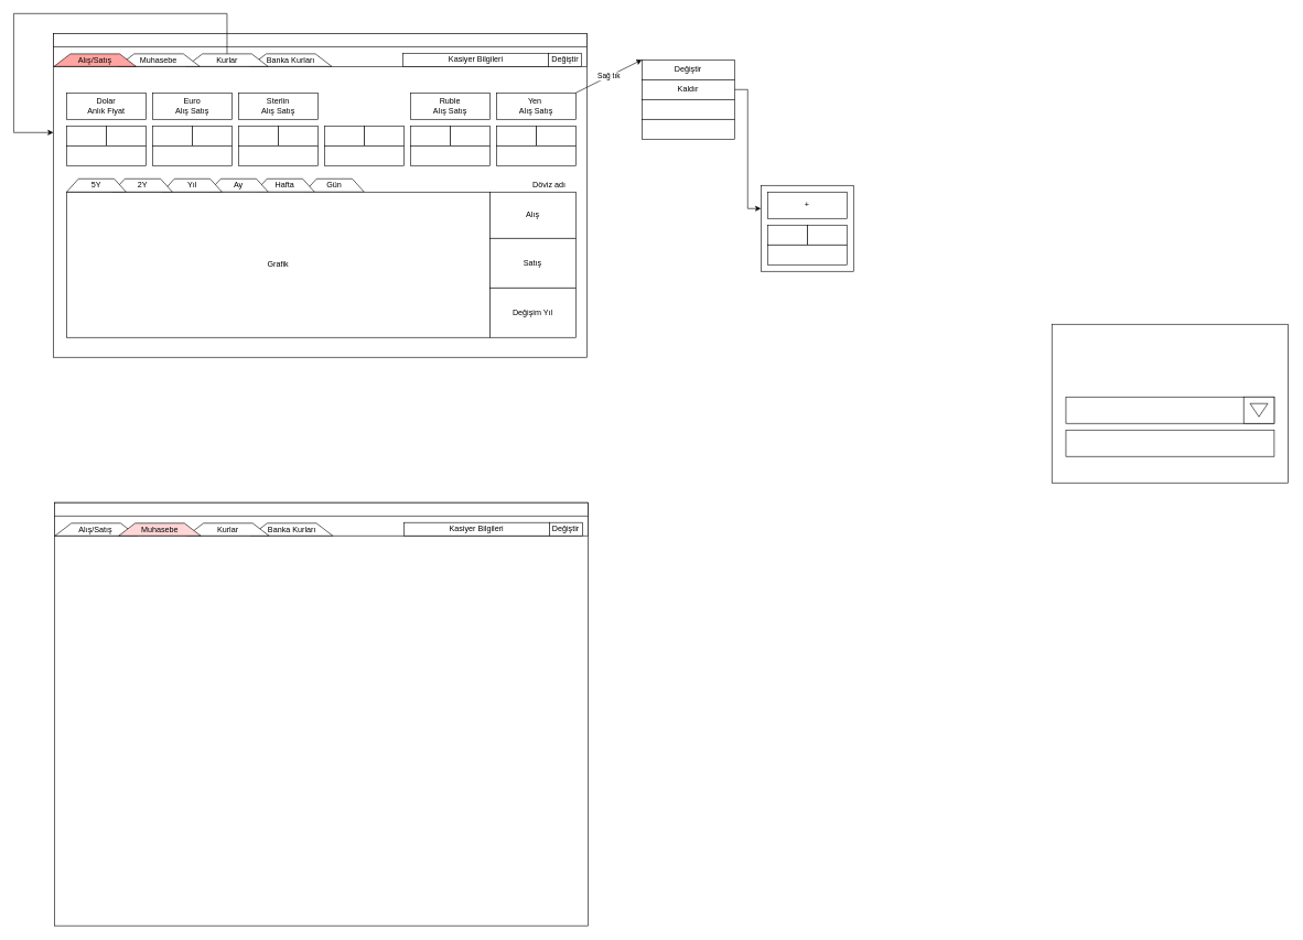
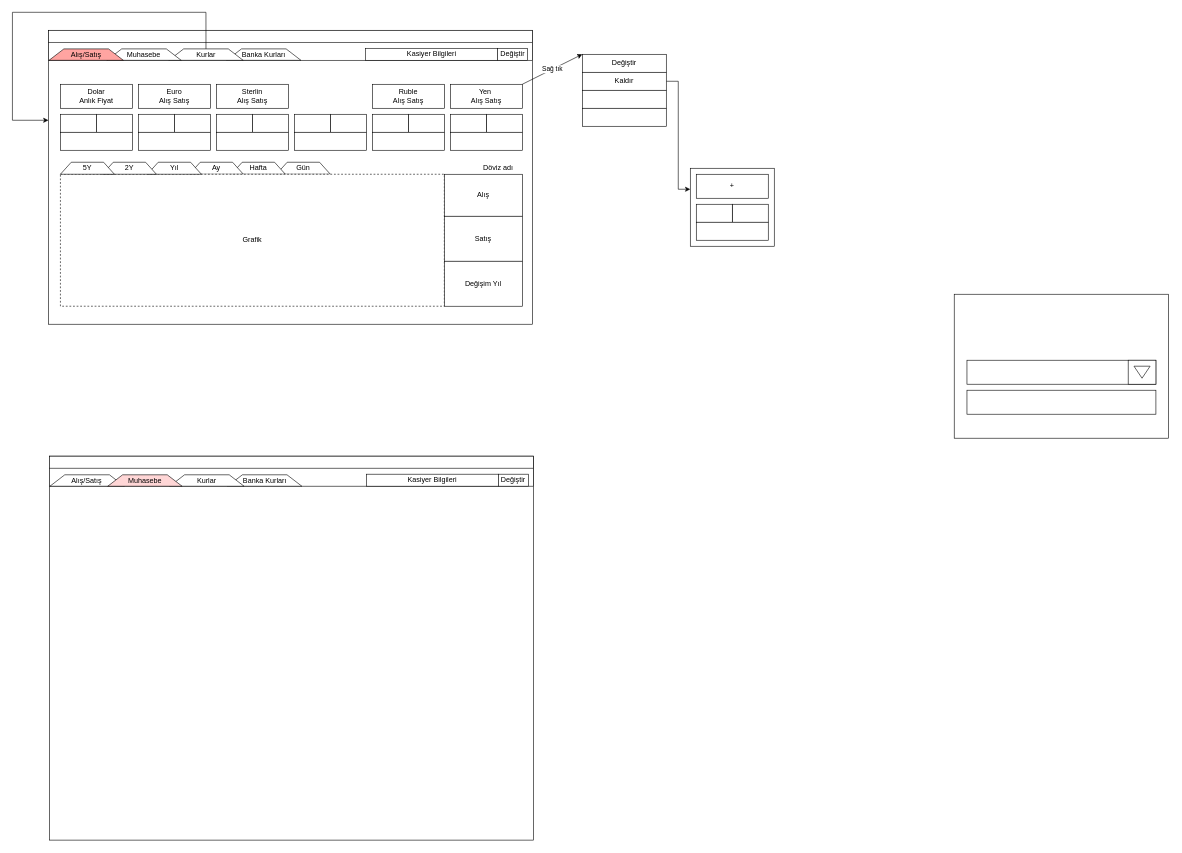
  <mxCell id="0" />
  <mxCell id="1" parent="0" />
  <mxCell id="2" value="" style="rounded=0;whiteSpace=wrap;html=1;" parent="1" vertex="1"><mxGeometry x="80" y="50" width="807" height="490" as="geometry" /></mxCell>
  <mxCell id="3" value="Gün" style="shape=trapezoid;perimeter=trapezoidPerimeter;whiteSpace=wrap;html=1;" parent="1" vertex="1"><mxGeometry x="460" y="270" width="90" height="20" as="geometry" /></mxCell>
  <mxCell id="4" value="Hafta" style="shape=trapezoid;perimeter=trapezoidPerimeter;whiteSpace=wrap;html=1;" parent="1" vertex="1"><mxGeometry x="385" y="270" width="90" height="20" as="geometry" /></mxCell>
  <mxCell id="5" value="Ay" style="shape=trapezoid;perimeter=trapezoidPerimeter;whiteSpace=wrap;html=1;" parent="1" vertex="1"><mxGeometry x="315" y="270" width="90" height="20" as="geometry" /></mxCell>
  <mxCell id="6" value="" style="rounded=0;whiteSpace=wrap;html=1;" parent="1" vertex="1"><mxGeometry x="1590" y="490" width="357.5" height="240" as="geometry" /></mxCell>
  <mxCell id="7" value="Dolar&lt;br&gt;Anlık Fiyat" style="rounded=0;whiteSpace=wrap;html=1;" parent="1" vertex="1"><mxGeometry x="100" y="140" width="120" height="40" as="geometry" /></mxCell>
  <mxCell id="8" value="&lt;span style=&quot;white-space: normal&quot;&gt;Euro&lt;/span&gt;&lt;br style=&quot;white-space: normal&quot;&gt;&lt;span style=&quot;white-space: normal&quot;&gt;Alış Satış&lt;/span&gt;" style="rounded=0;whiteSpace=wrap;html=1;" parent="1" vertex="1"><mxGeometry x="230" y="140" width="120" height="40" as="geometry" /></mxCell>
  <mxCell id="9" value="Sterlin&lt;br style=&quot;white-space: normal&quot;&gt;&lt;span style=&quot;white-space: normal&quot;&gt;Alış Satış&lt;/span&gt;" style="rounded=0;whiteSpace=wrap;html=1;" parent="1" vertex="1"><mxGeometry x="360" y="140" width="120" height="40" as="geometry" /></mxCell>
  <mxCell id="10" value="Ruble&lt;br&gt;Alış Satış" style="rounded=0;whiteSpace=wrap;html=1;" parent="1" vertex="1"><mxGeometry x="620" y="140" width="120" height="40" as="geometry" /></mxCell>
  <mxCell id="11" value="" style="rounded=0;whiteSpace=wrap;html=1;" parent="1" vertex="1"><mxGeometry x="160" y="190" width="60" height="30" as="geometry" /></mxCell>
  <mxCell id="12" value="" style="rounded=0;whiteSpace=wrap;html=1;" parent="1" vertex="1"><mxGeometry x="100" y="190" width="60" height="30" as="geometry" /></mxCell>
  <mxCell id="13" value="" style="rounded=0;whiteSpace=wrap;html=1;" parent="1" vertex="1"><mxGeometry x="290" y="190" width="60" height="30" as="geometry" /></mxCell>
  <mxCell id="14" value="" style="rounded=0;whiteSpace=wrap;html=1;" parent="1" vertex="1"><mxGeometry x="230" y="190" width="60" height="30" as="geometry" /></mxCell>
  <mxCell id="15" value="" style="rounded=0;whiteSpace=wrap;html=1;" parent="1" vertex="1"><mxGeometry x="100" y="220" width="120" height="30" as="geometry" /></mxCell>
  <mxCell id="16" value="" style="rounded=0;whiteSpace=wrap;html=1;" parent="1" vertex="1"><mxGeometry x="230" y="220" width="120" height="30" as="geometry" /></mxCell>
  <mxCell id="17" value="" style="rounded=0;whiteSpace=wrap;html=1;" parent="1" vertex="1"><mxGeometry x="420" y="190" width="60" height="30" as="geometry" /></mxCell>
  <mxCell id="18" value="" style="rounded=0;whiteSpace=wrap;html=1;" parent="1" vertex="1"><mxGeometry x="360" y="190" width="60" height="30" as="geometry" /></mxCell>
  <mxCell id="19" value="" style="rounded=0;whiteSpace=wrap;html=1;" parent="1" vertex="1"><mxGeometry x="360" y="220" width="120" height="30" as="geometry" /></mxCell>
  <mxCell id="20" value="" style="rounded=0;whiteSpace=wrap;html=1;" parent="1" vertex="1"><mxGeometry x="550" y="190" width="60" height="30" as="geometry" /></mxCell>
  <mxCell id="21" value="" style="rounded=0;whiteSpace=wrap;html=1;" parent="1" vertex="1"><mxGeometry x="490" y="190" width="60" height="30" as="geometry" /></mxCell>
  <mxCell id="22" value="" style="rounded=0;whiteSpace=wrap;html=1;" parent="1" vertex="1"><mxGeometry x="490" y="220" width="120" height="30" as="geometry" /></mxCell>
  <mxCell id="23" value="" style="rounded=0;whiteSpace=wrap;html=1;" parent="1" vertex="1"><mxGeometry x="680" y="190" width="60" height="30" as="geometry" /></mxCell>
  <mxCell id="24" value="" style="rounded=0;whiteSpace=wrap;html=1;" parent="1" vertex="1"><mxGeometry x="620" y="190" width="60" height="30" as="geometry" /></mxCell>
  <mxCell id="25" value="" style="rounded=0;whiteSpace=wrap;html=1;" parent="1" vertex="1"><mxGeometry x="620" y="220" width="120" height="30" as="geometry" /></mxCell>
  <mxCell id="26" value="Yen&amp;nbsp;&lt;br&gt;Alış Satış" style="rounded=0;whiteSpace=wrap;html=1;" parent="1" vertex="1"><mxGeometry x="750" y="140" width="120" height="40" as="geometry" /></mxCell>
  <mxCell id="27" value="" style="rounded=0;whiteSpace=wrap;html=1;" parent="1" vertex="1"><mxGeometry x="810" y="190" width="60" height="30" as="geometry" /></mxCell>
  <mxCell id="28" value="" style="rounded=0;whiteSpace=wrap;html=1;" parent="1" vertex="1"><mxGeometry x="750" y="190" width="60" height="30" as="geometry" /></mxCell>
  <mxCell id="29" value="" style="rounded=0;whiteSpace=wrap;html=1;" parent="1" vertex="1"><mxGeometry x="750" y="220" width="120" height="30" as="geometry" /></mxCell>
- <mxCell id="30" value="Grafik" style="rounded=0;whiteSpace=wrap;html=1;" parent="1" vertex="1"><mxGeometry x="100" y="290" width="640" height="220" as="geometry" /></mxCell>
+ <mxCell id="30" value="Grafik" style="rounded=0;whiteSpace=wrap;html=1;dashed=1;" parent="1" vertex="1"><mxGeometry x="100" y="290" width="640" height="220" as="geometry" /></mxCell>
  <mxCell id="31" value="Yıl" style="shape=trapezoid;perimeter=trapezoidPerimeter;whiteSpace=wrap;html=1;" parent="1" vertex="1"><mxGeometry x="245" y="270" width="90" height="20" as="geometry" /></mxCell>
  <mxCell id="32" value="2Y" style="shape=trapezoid;perimeter=trapezoidPerimeter;whiteSpace=wrap;html=1;" parent="1" vertex="1"><mxGeometry x="170" y="270" width="90" height="20" as="geometry" /></mxCell>
  <mxCell id="33" value="5Y" style="shape=trapezoid;perimeter=trapezoidPerimeter;whiteSpace=wrap;html=1;" parent="1" vertex="1"><mxGeometry x="100" y="270" width="90" height="20" as="geometry" /></mxCell>
  <mxCell id="34" value="Alış" style="rounded=0;whiteSpace=wrap;html=1;" parent="1" vertex="1"><mxGeometry x="740" y="290" width="130" height="70" as="geometry" /></mxCell>
  <mxCell id="35" value="Satış" style="rounded=0;whiteSpace=wrap;html=1;" parent="1" vertex="1"><mxGeometry x="740" y="360" width="130" height="75" as="geometry" /></mxCell>
  <mxCell id="36" value="Değişim Yıl" style="rounded=0;whiteSpace=wrap;html=1;" parent="1" vertex="1"><mxGeometry x="740" y="435" width="130" height="75" as="geometry" /></mxCell>
  <mxCell id="37" value="" style="rounded=0;whiteSpace=wrap;html=1;" parent="1" vertex="1"><mxGeometry x="1611.25" y="600" width="315" height="40" as="geometry" /></mxCell>
  <mxCell id="38" value="" style="rounded=0;whiteSpace=wrap;html=1;" parent="1" vertex="1"><mxGeometry x="1611.25" y="650" width="315" height="40" as="geometry" /></mxCell>
  <mxCell id="39" value="" style="rounded=0;whiteSpace=wrap;html=1;" parent="1" vertex="1"><mxGeometry x="1880" y="600" width="46.25" height="40" as="geometry" /></mxCell>
  <mxCell id="40" value="" style="triangle;whiteSpace=wrap;html=1;direction=south;" parent="1" vertex="1"><mxGeometry x="1889.68" y="610" width="26.88" height="20" as="geometry" /></mxCell>
  <mxCell id="41" value="Değiştir" style="rounded=0;whiteSpace=wrap;html=1;" parent="1" vertex="1"><mxGeometry x="970" y="90" width="140" height="30" as="geometry" /></mxCell>
  <mxCell id="42" value="Sağ tık" style="endArrow=classic;html=1;" parent="1" edge="1"><mxGeometry width="50" height="50" relative="1" as="geometry"><mxPoint x="870" y="140" as="sourcePoint" /><mxPoint x="970" y="90" as="targetPoint" /></mxGeometry></mxCell>
  <mxCell id="43" style="edgeStyle=orthogonalEdgeStyle;rounded=0;orthogonalLoop=1;jettySize=auto;html=1;exitX=1;exitY=0.5;exitDx=0;exitDy=0;entryX=0;entryY=0.269;entryDx=0;entryDy=0;entryPerimeter=0;" parent="1" source="44" target="48" edge="1"><mxGeometry relative="1" as="geometry"><mxPoint x="1140" y="150" as="targetPoint" /></mxGeometry></mxCell>
  <mxCell id="44" value="Kaldır" style="rounded=0;whiteSpace=wrap;html=1;" parent="1" vertex="1"><mxGeometry x="970" y="120" width="140" height="30" as="geometry" /></mxCell>
  <mxCell id="45" value="" style="rounded=0;whiteSpace=wrap;html=1;" parent="1" vertex="1"><mxGeometry x="970" y="150" width="140" height="30" as="geometry" /></mxCell>
  <mxCell id="46" value="" style="rounded=0;whiteSpace=wrap;html=1;" parent="1" vertex="1"><mxGeometry x="970" y="180" width="140" height="30" as="geometry" /></mxCell>
  <mxCell id="47" value="" style="group" parent="1" vertex="1" connectable="0"><mxGeometry x="1150" y="280" width="140" height="130" as="geometry" /></mxCell>
  <mxCell id="48" value="" style="rounded=0;whiteSpace=wrap;html=1;" parent="47" vertex="1"><mxGeometry width="140" height="130" as="geometry" /></mxCell>
  <mxCell id="49" value="+" style="rounded=0;whiteSpace=wrap;html=1;" parent="47" vertex="1"><mxGeometry x="10" y="10" width="120" height="40" as="geometry" /></mxCell>
  <mxCell id="50" value="" style="rounded=0;whiteSpace=wrap;html=1;" parent="47" vertex="1"><mxGeometry x="70" y="60" width="60" height="30" as="geometry" /></mxCell>
  <mxCell id="51" value="" style="rounded=0;whiteSpace=wrap;html=1;" parent="47" vertex="1"><mxGeometry x="10" y="60" width="60" height="30" as="geometry" /></mxCell>
  <mxCell id="52" value="" style="rounded=0;whiteSpace=wrap;html=1;" parent="47" vertex="1"><mxGeometry x="10" y="90" width="120" height="30" as="geometry" /></mxCell>
  <mxCell id="53" value="" style="rounded=0;whiteSpace=wrap;html=1;" parent="1" vertex="1"><mxGeometry x="80" y="50" width="807" height="50" as="geometry" /></mxCell>
  <mxCell id="54" value="" style="group" parent="1" vertex="1" connectable="0"><mxGeometry x="608.5" y="80" width="270" height="20" as="geometry" /></mxCell>
  <mxCell id="55" value="Kasiyer Bilgileri" style="rounded=0;whiteSpace=wrap;html=1;" parent="54" vertex="1"><mxGeometry width="220" height="20" as="geometry" /></mxCell>
  <mxCell id="56" value="Değiştir" style="rounded=0;whiteSpace=wrap;html=1;" parent="54" vertex="1"><mxGeometry x="220" width="50" height="20" as="geometry" /></mxCell>
  <mxCell id="57" value="" style="group" parent="1" vertex="1" connectable="0"><mxGeometry x="81" y="81" width="420" height="19.09" as="geometry" /></mxCell>
  <mxCell id="58" value="Banka Kurları" style="shape=trapezoid;perimeter=trapezoidPerimeter;whiteSpace=wrap;html=1;" parent="57" vertex="1"><mxGeometry x="296.066" width="123.934" height="19.09" as="geometry" /></mxCell>
  <mxCell id="59" value="Kurlar" style="shape=trapezoid;perimeter=trapezoidPerimeter;whiteSpace=wrap;html=1;" parent="57" vertex="1"><mxGeometry x="199.672" width="123.934" height="19.09" as="geometry" /></mxCell>
  <mxCell id="60" value="Muhasebe" style="shape=trapezoid;perimeter=trapezoidPerimeter;whiteSpace=wrap;html=1;" parent="57" vertex="1"><mxGeometry x="96.393" width="123.934" height="19.09" as="geometry" /></mxCell>
  <mxCell id="61" value="Alış/Satış" style="shape=trapezoid;perimeter=trapezoidPerimeter;whiteSpace=wrap;html=1;fillColor=#FFA4A1;" parent="57" vertex="1"><mxGeometry width="123.934" height="19.09" as="geometry" /></mxCell>
  <mxCell id="62" value="" style="rounded=0;whiteSpace=wrap;html=1;" parent="1" vertex="1"><mxGeometry x="80" y="50" width="807" height="20" as="geometry" /></mxCell>
  <mxCell id="63" style="edgeStyle=orthogonalEdgeStyle;rounded=0;orthogonalLoop=1;jettySize=auto;html=1;exitX=0.5;exitY=0;exitDx=0;exitDy=0;" parent="1" source="59" target="2" edge="1"><mxGeometry relative="1" as="geometry"><mxPoint x="60" y="200" as="targetPoint" /><Array as="points"><mxPoint x="343" y="20" /><mxPoint x="20" y="20" /><mxPoint x="20" y="200" /></Array><mxPoint x="143" y="80" as="sourcePoint" /></mxGeometry></mxCell>
  <mxCell id="64" value="" style="rounded=0;whiteSpace=wrap;html=1;" parent="1" vertex="1"><mxGeometry x="81.5" y="760" width="807" height="640" as="geometry" /></mxCell>
  <mxCell id="65" value="" style="rounded=0;whiteSpace=wrap;html=1;" parent="1" vertex="1"><mxGeometry x="81.5" y="760" width="807" height="50" as="geometry" /></mxCell>
  <mxCell id="66" value="" style="group" parent="1" vertex="1" connectable="0"><mxGeometry x="610" y="790" width="270" height="20" as="geometry" /></mxCell>
  <mxCell id="67" value="Kasiyer Bilgileri" style="rounded=0;whiteSpace=wrap;html=1;" parent="66" vertex="1"><mxGeometry width="220" height="20" as="geometry" /></mxCell>
  <mxCell id="68" value="Değiştir" style="rounded=0;whiteSpace=wrap;html=1;" parent="66" vertex="1"><mxGeometry x="220" width="50" height="20" as="geometry" /></mxCell>
  <mxCell id="69" value="" style="group" parent="1" vertex="1" connectable="0"><mxGeometry x="82.5" y="791" width="420" height="19.09" as="geometry" /></mxCell>
  <mxCell id="70" value="Banka Kurları" style="shape=trapezoid;perimeter=trapezoidPerimeter;whiteSpace=wrap;html=1;" parent="69" vertex="1"><mxGeometry x="296.066" width="123.934" height="19.09" as="geometry" /></mxCell>
  <mxCell id="71" value="Kurlar" style="shape=trapezoid;perimeter=trapezoidPerimeter;whiteSpace=wrap;html=1;" parent="69" vertex="1"><mxGeometry x="199.672" width="123.934" height="19.09" as="geometry" /></mxCell>
  <mxCell id="72" value="Alış/Satış" style="shape=trapezoid;perimeter=trapezoidPerimeter;whiteSpace=wrap;html=1;" parent="69" vertex="1"><mxGeometry width="123.934" height="19.09" as="geometry" /></mxCell>
  <mxCell id="73" value="Muhasebe" style="shape=trapezoid;perimeter=trapezoidPerimeter;whiteSpace=wrap;html=1;fillColor=#FFD6D6;" parent="69" vertex="1"><mxGeometry x="96.393" width="123.934" height="19.09" as="geometry" /></mxCell>
  <mxCell id="74" value="" style="rounded=0;whiteSpace=wrap;html=1;" parent="1" vertex="1"><mxGeometry x="81.5" y="760" width="807" height="20" as="geometry" /></mxCell>
  <mxCell id="75" value="Döviz adı" style="text;html=1;strokeColor=none;fillColor=none;align=center;verticalAlign=middle;whiteSpace=wrap;rounded=0;" vertex="1" parent="1"><mxGeometry x="790" y="270" width="80" height="20" as="geometry" /></mxCell>
